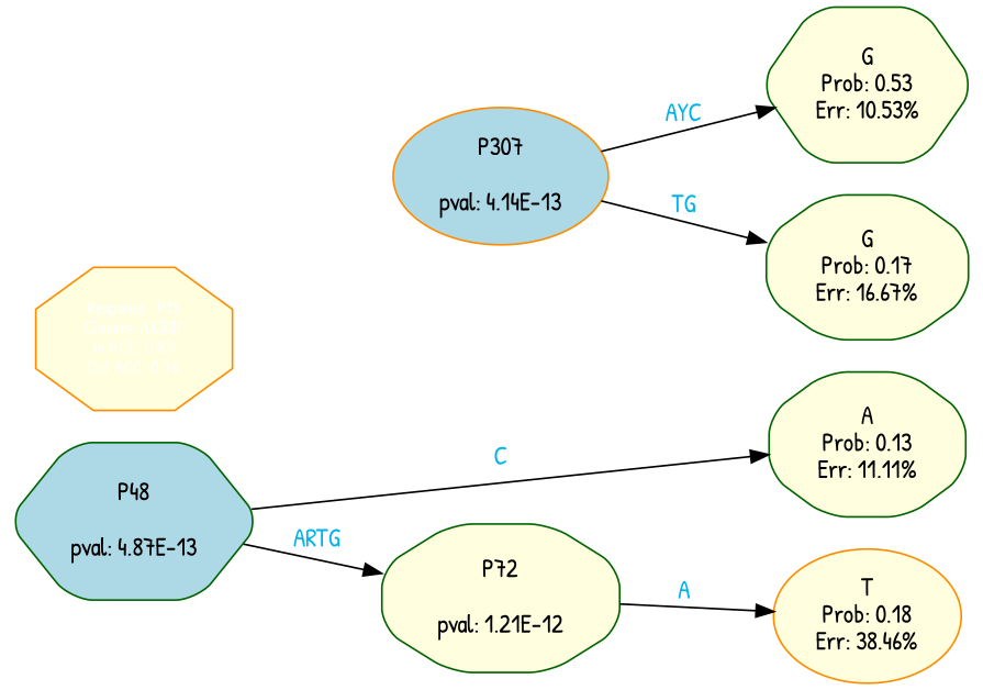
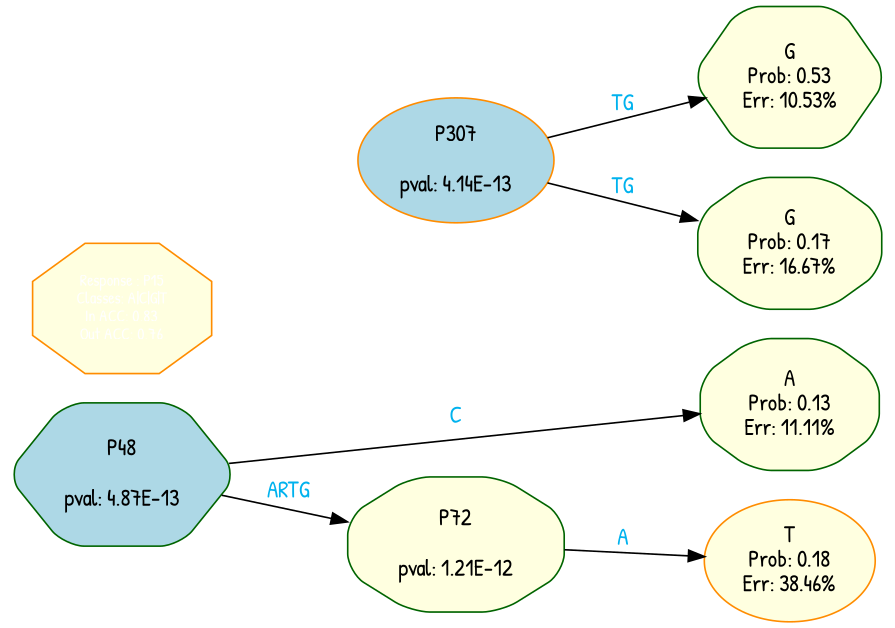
  digraph {
    fontname="Patrick Hand"
    rankdir=LR
    ranksep=equally
    splines=polylines
    node [color=darkgreen fillcolor=lightyellow fontname="Patrick Hand" shape=octagon style="filled, rounded"]
    edge [fontcolor=deepskyblue2 fontname="Patrick Hand"]
    n1 [color=darkorange label="T\nProb: 0.18\nErr: 38.46%" shape=ellipse]
    n2 [label="G\nProb: 0.53\nErr: 10.53%" shape=hexagon]
    n3 [label="G\nProb: 0.17\nErr: 16.67%"]
    n4 [label="A\nProb: 0.13\nErr: 11.11%"]
    n5 [align=left color=darkorange fontcolor=white fontsize=10 label="Response : P15\nClasses: A|C|G|T\nIn ACC: 0.83\nOut ACC: 0.76\n" style=filled]
    n6 [fillcolor=lightblue label="P48\n\npval: 4.87E-13" shape=hexagon]
    n7 [label="P72\n\npval: 1.21E-12"]
    n8 [color=darkorange fillcolor=lightblue label="P307\n\npval: 4.14E-13" shape=ellipse]
    subgraph sub_1 {
      rank=same
      n1
      n2
      n3
      n4
    }
    subgraph sub_2 {
      rank=same
      n5
      n6
    }
    n6 -> n4 [label=C]
    n6 -> n7 [label=ARTG]
    n7 -> n1 [label=A]
-   n8 -> n2 [label=AYC]
+   n8 -> n2 [label=TG]
    n8 -> n3 [label=TG]
  }
